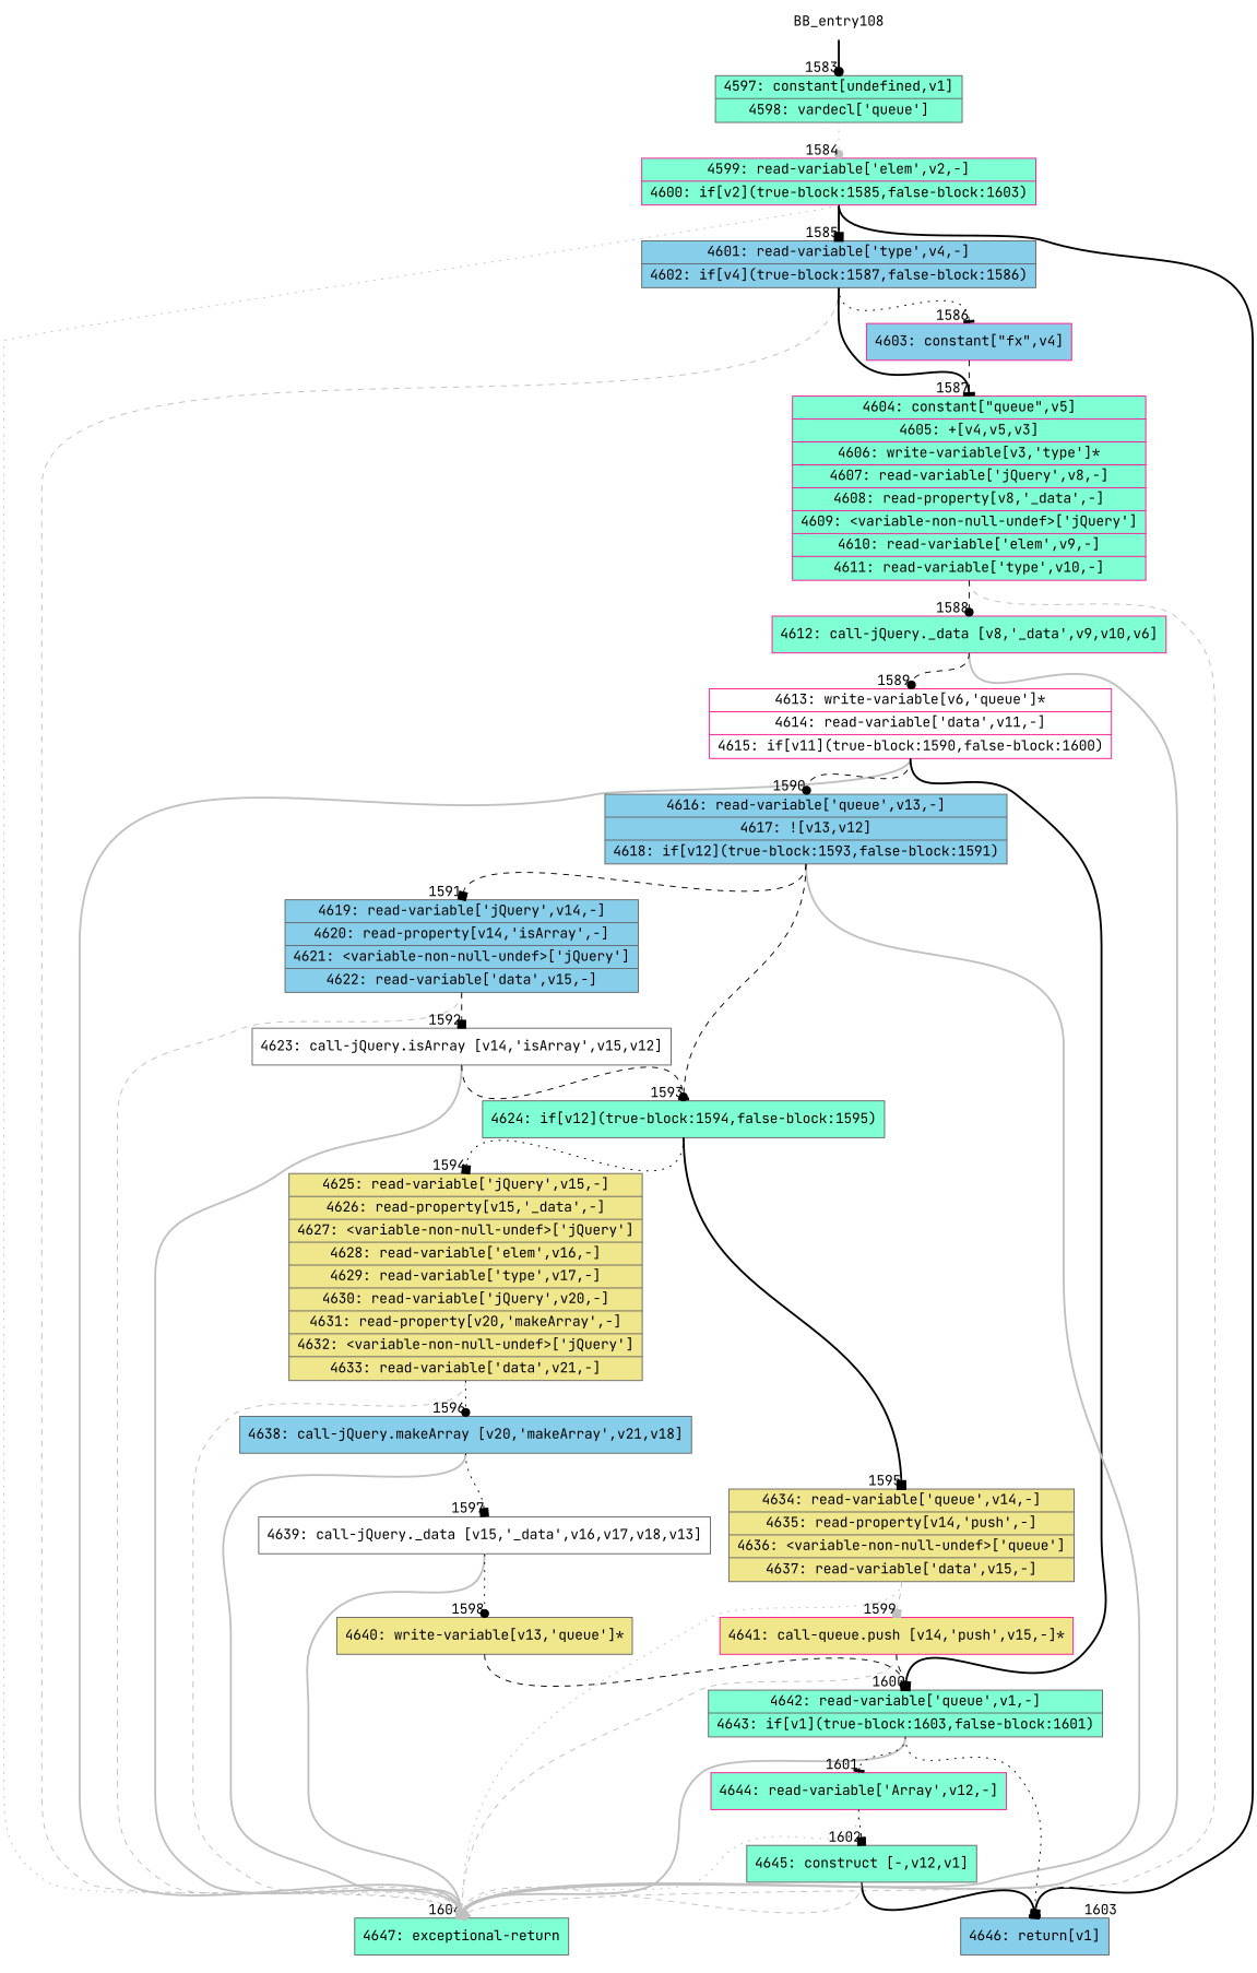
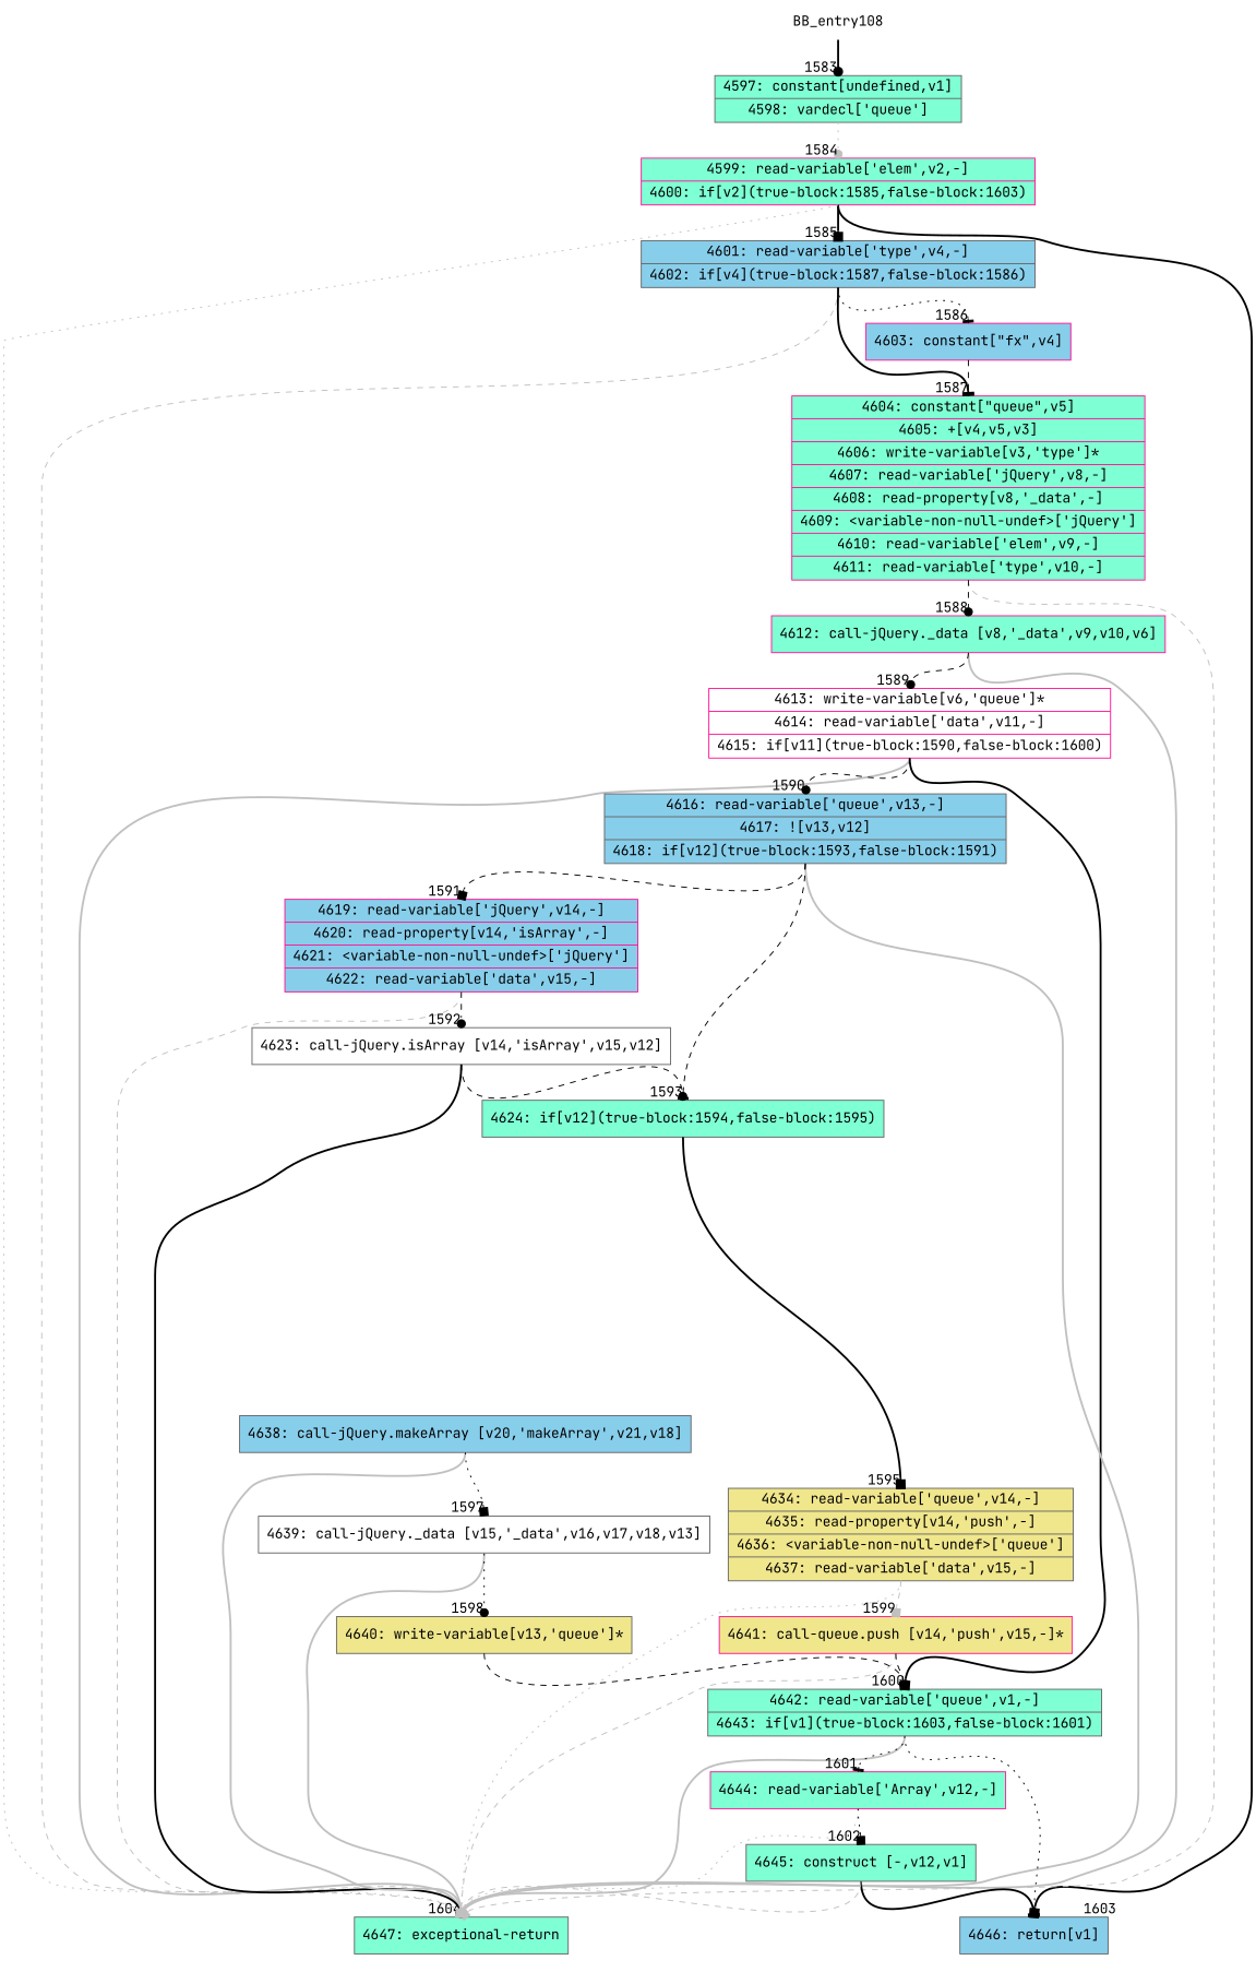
  digraph {
    fontname="JetBrains Mono"
    rankdir=TD
    node [color=gray40 fillcolor=aquamarine fontname="JetBrains Mono" shape=record style=filled]
    edge [arrowhead=dot fontname="JetBrains Mono" headport=n style=dashed tailport=s]
    BB_entry108 [fillcolor=white shape=none]
    n2 [label="{4597: constant[undefined,v1]|4598: vardecl['queue']}"]
    n3 [color=deeppink label="{4599: read-variable['elem',v2,-]|4600: if[v2](true-block:1585,false-block:1603)}"]
    n4 [fillcolor=skyblue label="{4601: read-variable['type',v4,-]|4602: if[v4](true-block:1587,false-block:1586)}"]
    n5 [fillcolor=skyblue label="{4646: return[v1]}"]
    n6 [label="{4647: exceptional-return}"]
    n7 [color=deeppink label="{4604: constant[\"queue\",v5]|4605: +[v4,v5,v3]|4606: write-variable[v3,'type']*|4607: read-variable['jQuery',v8,-]|4608: read-property[v8,'_data',-]|4609: \<variable-non-null-undef\>['jQuery']|4610: read-variable['elem',v9,-]|4611: read-variable['type',v10,-]}"]
    n8 [color=deeppink fillcolor=skyblue label="{4603: constant[\"fx\",v4]}"]
    n9 [color=deeppink label="{4612: call-jQuery._data [v8,'_data',v9,v10,v6]}"]
    n10 [color=deeppink fillcolor=white label="{4613: write-variable[v6,'queue']*|4614: read-variable['data',v11,-]|4615: if[v11](true-block:1590,false-block:1600)}"]
    n11 [fillcolor=skyblue label="{4616: read-variable['queue',v13,-]|4617: ![v13,v12]|4618: if[v12](true-block:1593,false-block:1591)}"]
    n12 [label="{4642: read-variable['queue',v1,-]|4643: if[v1](true-block:1603,false-block:1601)}"]
    n13 [label="{4624: if[v12](true-block:1594,false-block:1595)}"]
-   n14 [fillcolor=skyblue label="{4619: read-variable['jQuery',v14,-]|4620: read-property[v14,'isArray',-]|4621: \<variable-non-null-undef\>['jQuery']|4622: read-variable['data',v15,-]}"]
+   n14 [color=deeppink fillcolor=skyblue label="{4619: read-variable['jQuery',v14,-]|4620: read-property[v14,'isArray',-]|4621: \<variable-non-null-undef\>['jQuery']|4622: read-variable['data',v15,-]}"]
    n15 [color=deeppink label="{4644: read-variable['Array',v12,-]}"]
-   n16 [fillcolor=khaki label="{4625: read-variable['jQuery',v15,-]|4626: read-property[v15,'_data',-]|4627: \<variable-non-null-undef\>['jQuery']|4628: read-variable['elem',v16,-]|4629: read-variable['type',v17,-]|4630: read-variable['jQuery',v20,-]|4631: read-property[v20,'makeArray',-]|4632: \<variable-non-null-undef\>['jQuery']|4633: read-variable['data',v21,-]}"]
    n17 [fillcolor=khaki label="{4634: read-variable['queue',v14,-]|4635: read-property[v14,'push',-]|4636: \<variable-non-null-undef\>['queue']|4637: read-variable['data',v15,-]}"]
    n18 [fillcolor=white label="{4623: call-jQuery.isArray [v14,'isArray',v15,v12]}"]
    n19 [label="{4645: construct [-,v12,v1]}"]
    n20 [fillcolor=skyblue label="{4638: call-jQuery.makeArray [v20,'makeArray',v21,v18]}"]
    n21 [color=deeppink fillcolor=khaki label="{4641: call-queue.push [v14,'push',v15,-]*}"]
    n22 [fillcolor=white label="{4639: call-jQuery._data [v15,'_data',v16,v17,v18,v13]}"]
    n23 [fillcolor=khaki label="{4640: write-variable[v13,'queue']*}"]
    BB_entry108 -> n2 [headlabel="    1583" style=bold]
    n2 -> n3 [color=gray headlabel="      1584" style=dotted]
    n3 -> n4 [arrowhead=box headlabel="      1585" style=bold]
    n3 -> n5 [arrowhead=box headlabel="      1603" style=bold]
    n3 -> n6 [color=gray headlabel="      1604" style=dotted]
    n4 -> n6 [arrowhead=tee color=gray]
    n4 -> n7 [arrowhead=tee headlabel="      1587" style=bold]
    n4 -> n8 [arrowhead=tee headlabel="      1586" style=dotted]
    n7 -> n6 [arrowhead=box color=gray]
    n7 -> n9 [headlabel="      1588"]
    n8 -> n7 [arrowhead=tee]
    n9 -> n6 [color=gray style=bold]
    n9 -> n10 [headlabel="      1589"]
    n10 -> n6 [arrowhead=tee color=gray style=bold]
    n10 -> n11 [headlabel="      1590"]
    n10 -> n12 [arrowhead=box headlabel="      1600" style=bold]
    n11 -> n6 [color=gray style=bold]
    n11 -> n13 [arrowhead=tee headlabel="      1593"]
    n11 -> n14 [arrowhead=box headlabel="      1591"]
    n12 -> n5 [arrowhead=box style=dotted]
    n12 -> n6 [arrowhead=tee color=gray style=bold]
    n12 -> n15 [arrowhead=tee headlabel="      1601" style=dotted]
-   n13 -> n16 [arrowhead=box headlabel="      1594" style=dotted]
    n13 -> n17 [arrowhead=box headlabel="      1595" style=bold]
    n14 -> n6 [color=gray]
-   n14 -> n18 [arrowhead=box headlabel="      1592"]
+   n14 -> n18 [headlabel="      1592"]
    n15 -> n6 [color=gray style=dotted]
    n15 -> n19 [arrowhead=box headlabel="      1602" style=dotted]
-   n16 -> n6 [arrowhead=box color=gray]
-   n16 -> n20 [headlabel="      1596" style=dotted]
    n17 -> n6 [arrowhead=tee color=gray style=dotted]
    n17 -> n21 [arrowhead=box color=gray headlabel="      1599"]
-   n18 -> n6 [color=gray style=bold]
+   n18 -> n6 [color=black style=bold]
    n18 -> n13
    n19 -> n5 [arrowhead=tee style=bold]
    n19 -> n6 [color=gray]
    n20 -> n6 [arrowhead=tee color=gray style=bold]
    n20 -> n22 [arrowhead=box headlabel="      1597" style=dotted]
    n21 -> n6 [color=gray]
    n21 -> n12 [arrowhead=box]
    n22 -> n6 [arrowhead=box color=gray style=bold]
    n22 -> n23 [headlabel="      1598" style=dotted]
    n23 -> n12 [arrowhead=box]
  }
